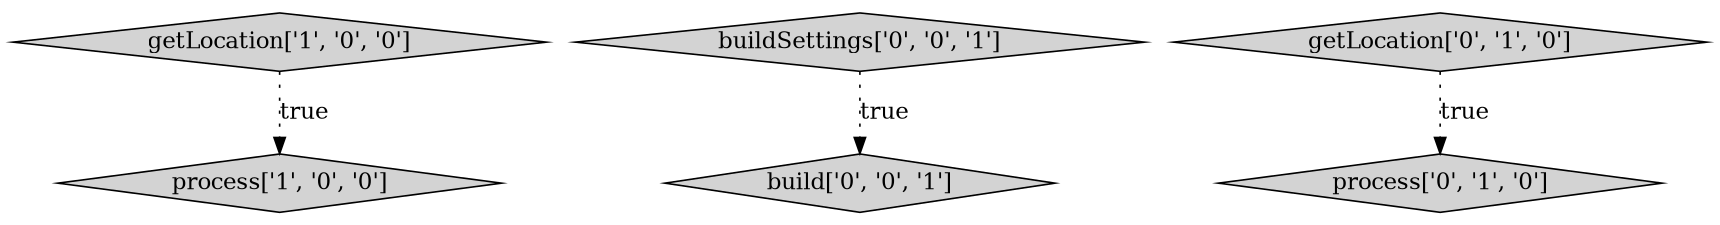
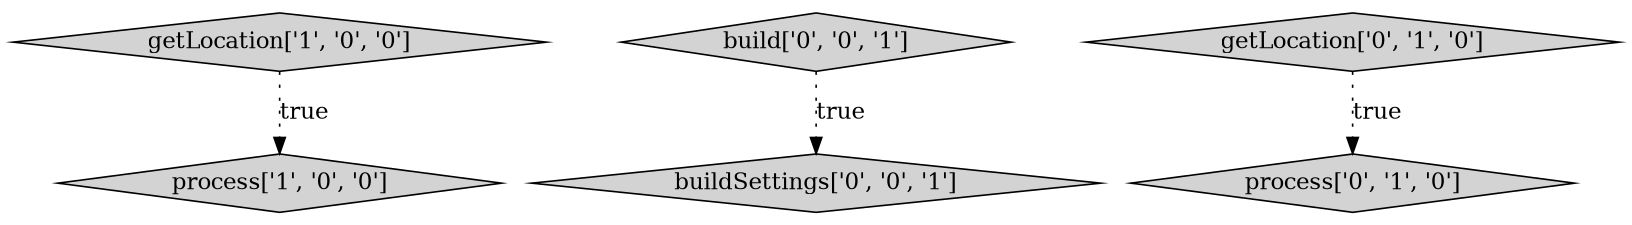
  digraph {
    node [fillcolor=lightgray shape=diamond style=filled]
    edge [style=dotted]
    n1 [label="getLocation['1', '0', '0']"]
    n2 [label="process['1', '0', '0']"]
    n3 [label="build['0', '0', '1']"]
    n4 [label="buildSettings['0', '0', '1']"]
    n5 [label="process['0', '1', '0']"]
    n6 [label="getLocation['0', '1', '0']"]
    n1 -> n2 [label=true]
-   n4 -> n3 [label=true]
+   n3 -> n4 [label=true]
    n6 -> n5 [label=true]
  }
